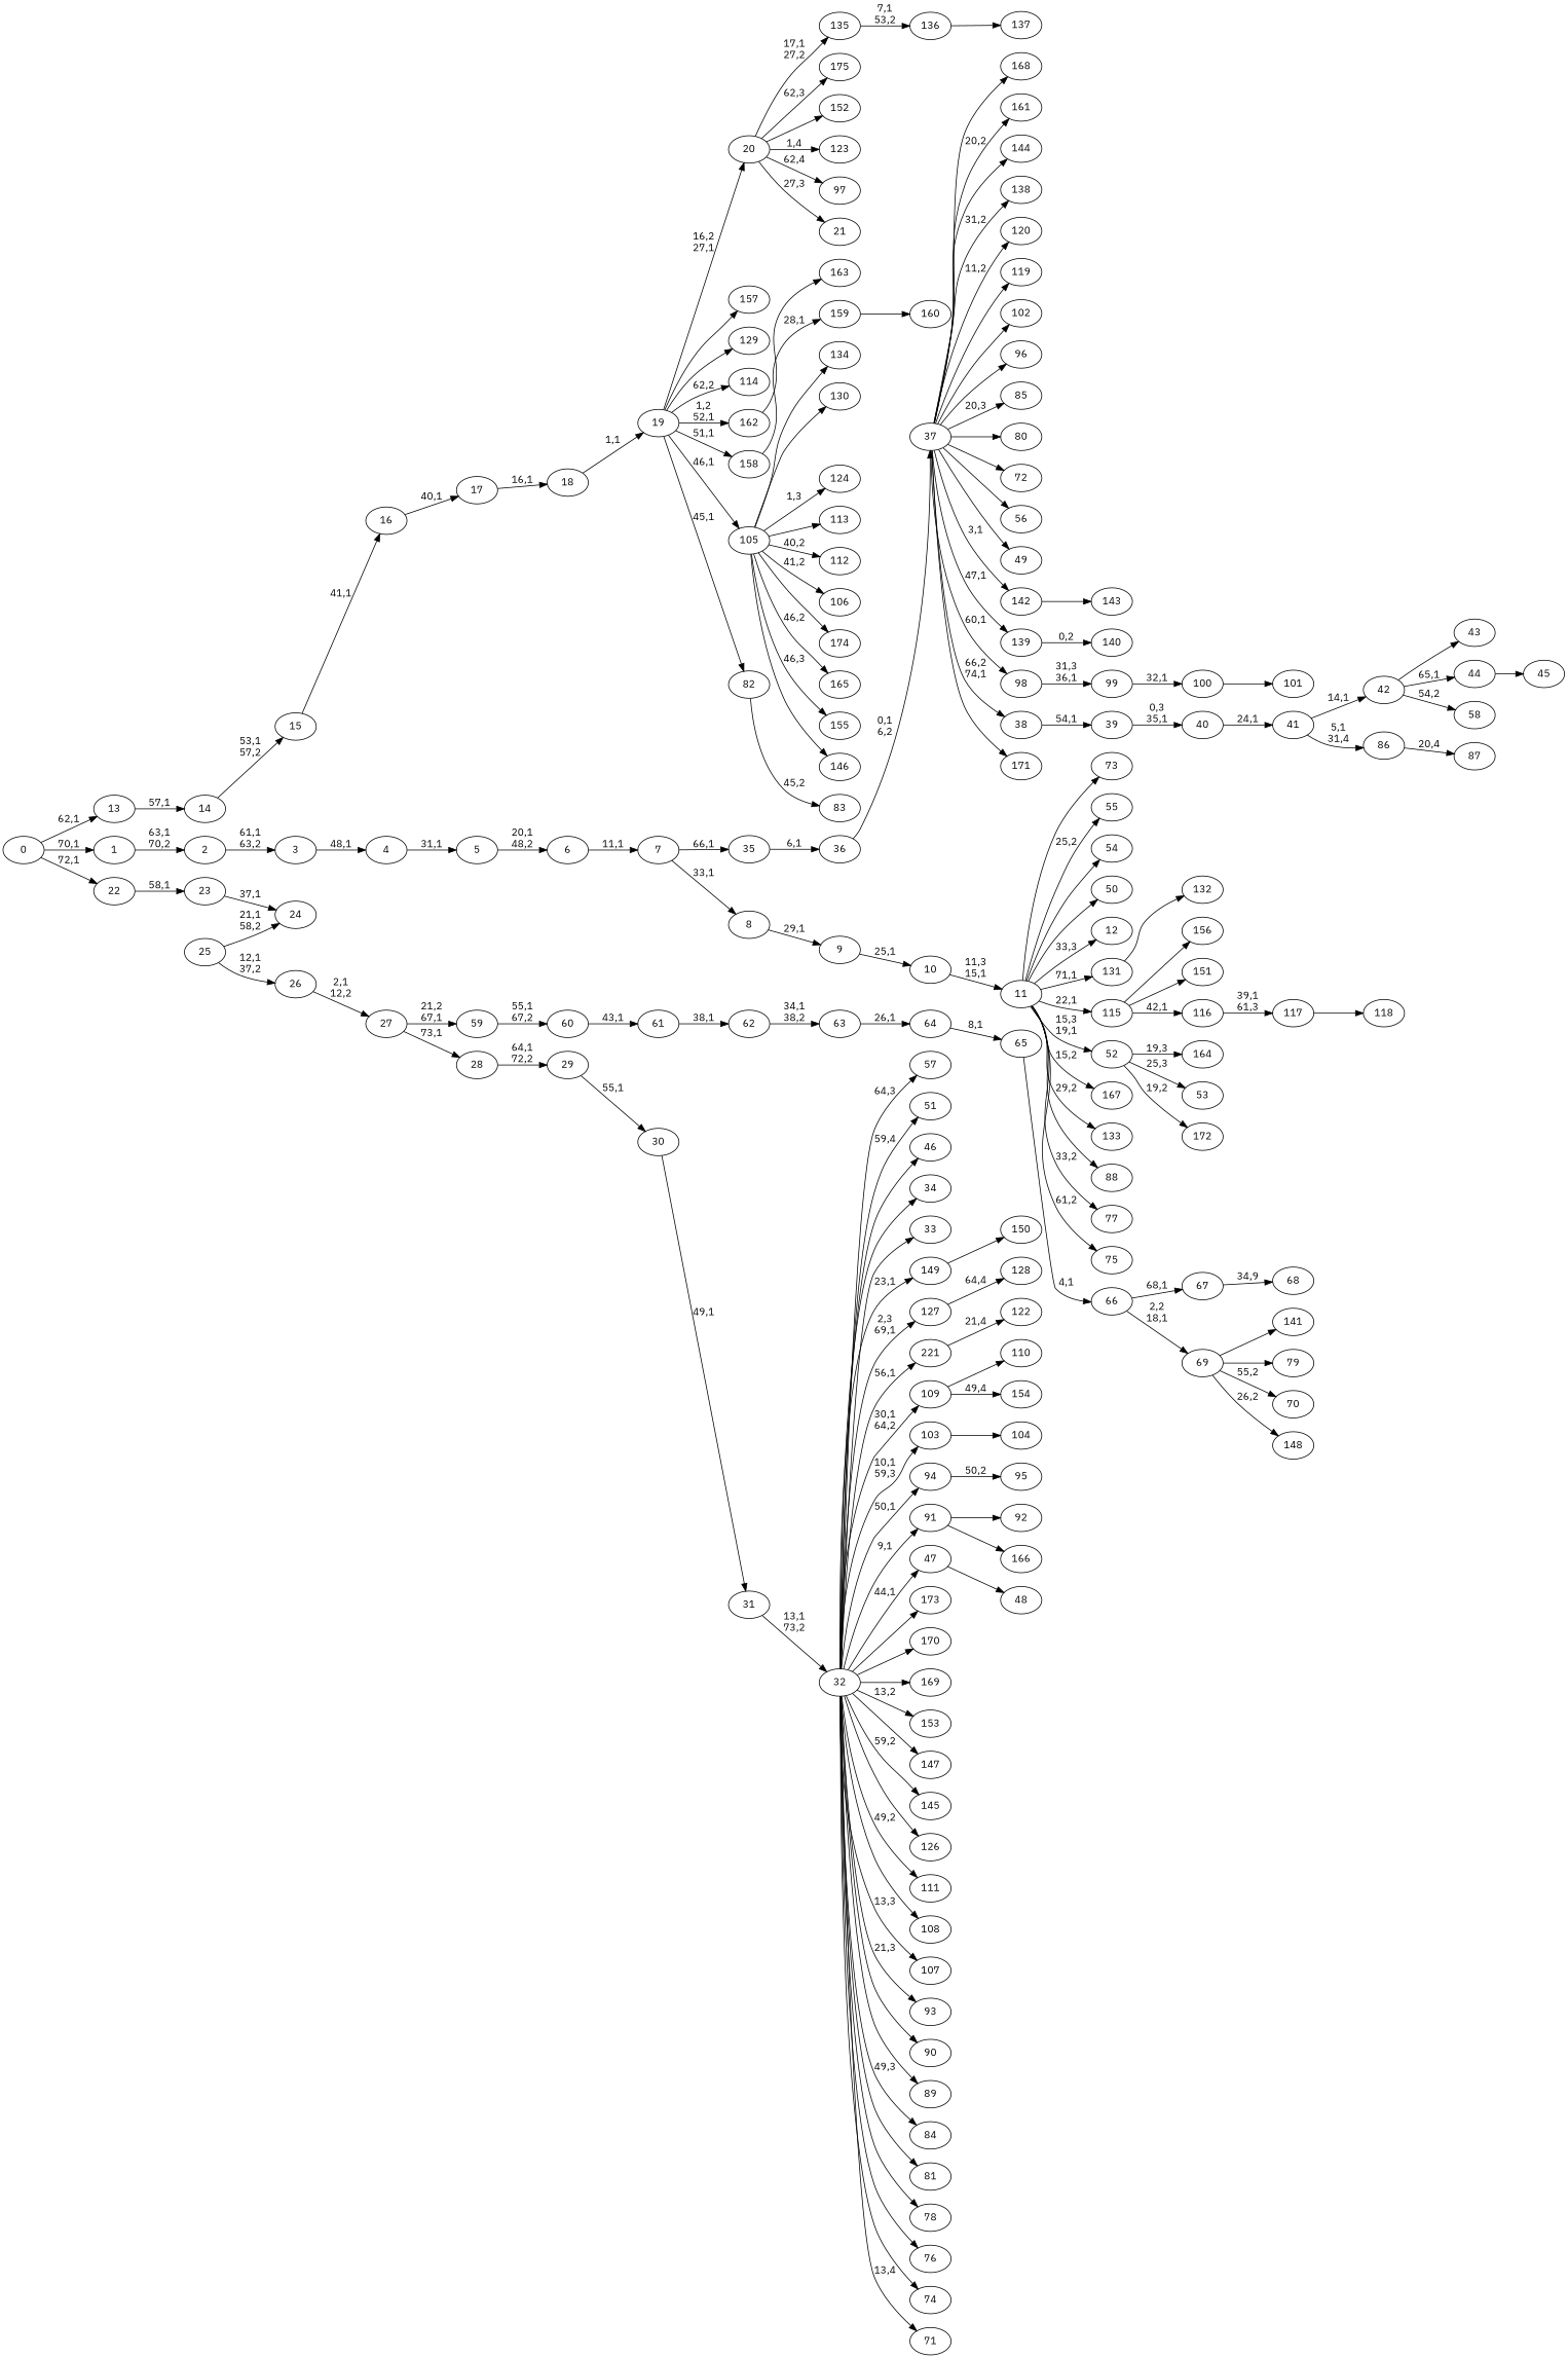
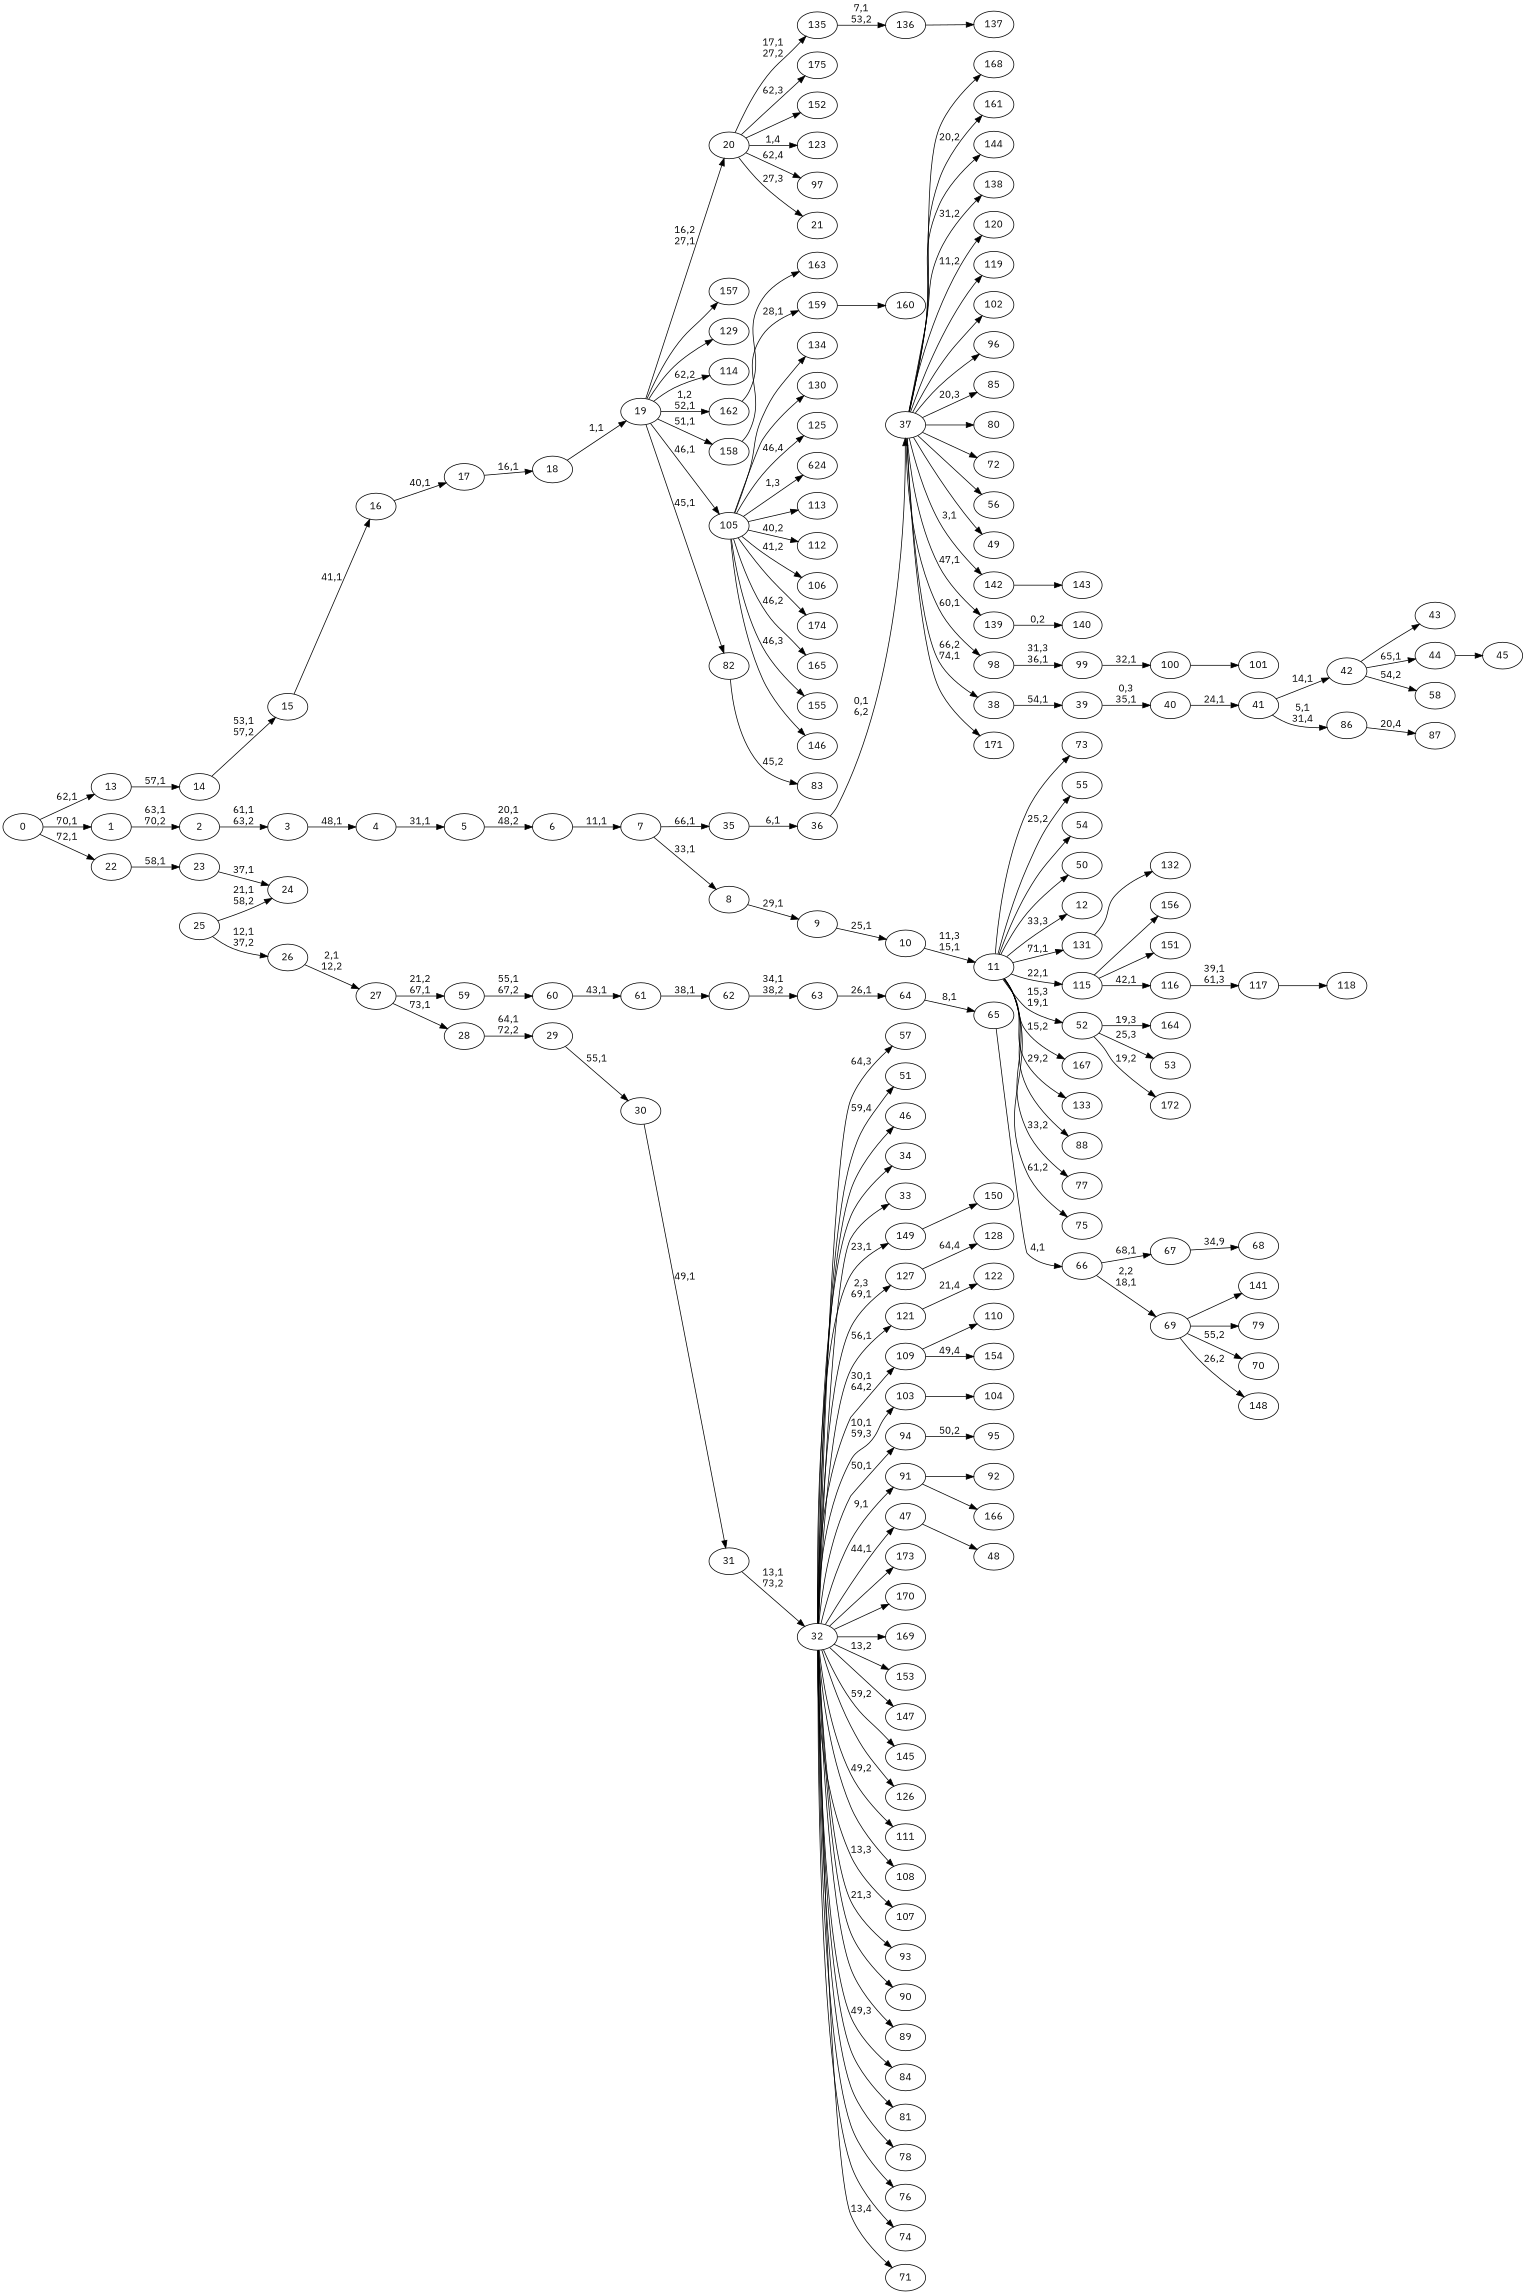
  digraph {
    fontname="IBM Plex Sans"
    rankdir=LR
    node [fontname="IBM Plex Sans"]
    edge [fontname="IBM Plex Sans"]
    162
    163
    159
    160
    158
    149
    150
    142
    143
    139
    140
    136
    137
    135
    131
    132
    127
    128
-   121 [label=221]
+   121
    122
    117
    118
    116
    115
    156
    151
    109
    154
    110
    105
    174
    165
    155
    146
    134
    130
-   124
+   125
+   124 [label=624]
    113
    112
    106
    103
    104
    100
    101
    99
    98
    94
    95
    91
    166
    92
    86
    87
    82
    83
    69
    148
    141
    79
    70
    67
    68
    66
    65
    64
    63
    62
    61
    60
    59
    52
    172
    164
    53
    47
    48
    44
    45
    42
    58
    43
    41
    40
    39
    38
    37
    171
    168
    161
    144
    138
    120
    119
    102
    96
    85
    80
    72
    56
    49
    36
    35
    32
    173
    170
    169
    153
    147
    145
    126
    111
    108
    107
    93
    90
    89
    84
    81
    78
    76
    74
    71
    57
    51
    46
    34
    33
    31
    30
    29
    28
    27
    26
    25
    24
    23
    22
    20
    175
    152
    123
    97
    21
    19
    157
    129
    114
    18
    17
    16
    15
    14
    13
    11
    167
    133
    88
    77
    75
    73
    55
    54
    50
    12
    10
    9
    8
    7
    6
    5
    4
    3
    2
    1
    0
    162 -> 163
    159 -> 160
    158 -> 159 [label="28,1"]
    149 -> 150
    142 -> 143
    139 -> 140 [label="0,2"]
    136 -> 137
    135 -> 136 [label="7,1\n53,2"]
    131 -> 132
    127 -> 128 [label="64,4"]
    121 -> 122 [label="21,4"]
    117 -> 118
    116 -> 117 [label="39,1\n61,3"]
    115 -> 116 [label="42,1"]
    115 -> 156
    115 -> 151
    109 -> 154 [label="49,4"]
    109 -> 110
    105 -> 174
    105 -> 165 [label="46,2"]
    105 -> 155 [label="46,3"]
    105 -> 146
    105 -> 134
    105 -> 130
+   105 -> 125 [label="46,4"]
    105 -> 124 [label="1,3"]
    105 -> 113
    105 -> 112 [label="40,2"]
    105 -> 106 [label="41,2"]
    103 -> 104
    100 -> 101
    99 -> 100 [label="32,1"]
    98 -> 99 [label="31,3\n36,1"]
    94 -> 95 [label="50,2"]
    91 -> 166
    91 -> 92
    86 -> 87 [label="20,4"]
    82 -> 83 [label="45,2"]
    69 -> 148 [label="26,2"]
    69 -> 141
    69 -> 79
    69 -> 70 [label="55,2"]
    67 -> 68 [label="34,9"]
    66 -> 69 [label="2,2\n18,1"]
    66 -> 67 [label="68,1"]
    65 -> 66 [label="4,1"]
    64 -> 65 [label="8,1"]
    63 -> 64 [label="26,1"]
    62 -> 63 [label="34,1\n38,2"]
    61 -> 62 [label="38,1"]
    60 -> 61 [label="43,1"]
    59 -> 60 [label="55,1\n67,2"]
    52 -> 172 [label="19,2"]
    52 -> 164 [label="19,3"]
    52 -> 53 [label="25,3"]
    47 -> 48
    44 -> 45
    42 -> 44 [label="65,1"]
    42 -> 58 [label="54,2"]
    42 -> 43
    41 -> 86 [label="5,1\n31,4"]
    41 -> 42 [label="14,1"]
    40 -> 41 [label="24,1"]
    39 -> 40 [label="0,3\n35,1"]
    38 -> 39 [label="54,1"]
    37 -> 142 [label="3,1"]
    37 -> 139 [label="47,1"]
    37 -> 98 [label="60,1"]
    37 -> 38 [label="66,2\n74,1"]
    37 -> 171
    37 -> 168
    37 -> 161 [label="20,2"]
    37 -> 144
    37 -> 138 [label="31,2"]
    37 -> 120 [label="11,2"]
    37 -> 119
    37 -> 102
    37 -> 96
    37 -> 85 [label="20,3"]
    37 -> 80
    37 -> 72
    37 -> 56
    37 -> 49
    36 -> 37 [label="0,1\n6,2"]
    35 -> 36 [label="6,1"]
    32 -> 149 [label="23,1"]
    32 -> 127 [label="2,3\n69,1"]
    32 -> 121 [label="56,1"]
    32 -> 109 [label="30,1\n64,2"]
    32 -> 103 [label="10,1\n59,3"]
    32 -> 94 [label="50,1"]
    32 -> 91 [label="9,1"]
    32 -> 47 [label="44,1"]
    32 -> 173
    32 -> 170
    32 -> 169
    32 -> 153 [label="13,2"]
    32 -> 147
    32 -> 145 [label="59,2"]
    32 -> 126
    32 -> 111 [label="49,2"]
    32 -> 108
    32 -> 107 [label="13,3"]
    32 -> 93 [label="21,3"]
    32 -> 90
    32 -> 89
    32 -> 84 [label="49,3"]
    32 -> 81
    32 -> 78
    32 -> 76
    32 -> 74
    32 -> 71 [label="13,4"]
    32 -> 57 [label="64,3"]
    32 -> 51 [label="59,4"]
    32 -> 46
    32 -> 34
    32 -> 33
    31 -> 32 [label="13,1\n73,2"]
    30 -> 31 [label="49,1"]
    29 -> 30 [label="55,1"]
    28 -> 29 [label="64,1\n72,2"]
    27 -> 59 [label="21,2\n67,1"]
    27 -> 28 [label="73,1"]
    26 -> 27 [label="2,1\n12,2"]
    25 -> 26 [label="12,1\n37,2"]
    25 -> 24 [label="21,1\n58,2"]
    23 -> 24 [label="37,1"]
    22 -> 23 [label="58,1"]
    20 -> 135 [label="17,1\n27,2"]
    20 -> 175 [label="62,3"]
    20 -> 152
    20 -> 123 [label="1,4"]
    20 -> 97 [label="62,4"]
    20 -> 21 [label="27,3"]
    19 -> 162 [label="1,2\n52,1"]
    19 -> 158 [label="51,1"]
    19 -> 105 [label="46,1"]
    19 -> 82 [label="45,1"]
    19 -> 20 [label="16,2\n27,1"]
    19 -> 157
    19 -> 129
    19 -> 114 [label="62,2"]
    18 -> 19 [label="1,1"]
    17 -> 18 [label="16,1"]
    16 -> 17 [label="40,1"]
    15 -> 16 [label="41,1"]
    14 -> 15 [label="53,1\n57,2"]
    13 -> 14 [label="57,1"]
    11 -> 131 [label="71,1"]
    11 -> 115 [label="22,1"]
    11 -> 52 [label="15,3\n19,1"]
    11 -> 167 [label="15,2"]
    11 -> 133 [label="29,2"]
    11 -> 88
    11 -> 77 [label="33,2"]
    11 -> 75 [label="61,2"]
    11 -> 73
    11 -> 55 [label="25,2"]
    11 -> 54
    11 -> 50
    11 -> 12 [label="33,3"]
    10 -> 11 [label="11,3\n15,1"]
    9 -> 10 [label="25,1"]
    8 -> 9 [label="29,1"]
    7 -> 35 [label="66,1"]
    7 -> 8 [label="33,1"]
    6 -> 7 [label="11,1"]
    5 -> 6 [label="20,1\n48,2"]
    4 -> 5 [label="31,1"]
    3 -> 4 [label="48,1"]
    2 -> 3 [label="61,1\n63,2"]
    1 -> 2 [label="63,1\n70,2"]
    0 -> 22 [label="72,1"]
    0 -> 13 [label="62,1"]
    0 -> 1 [label="70,1"]
  }
